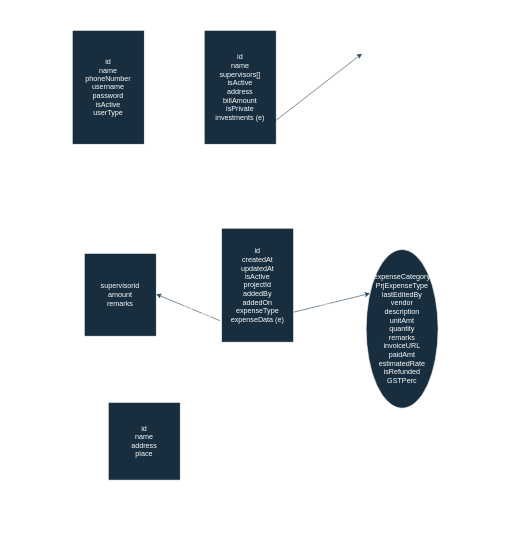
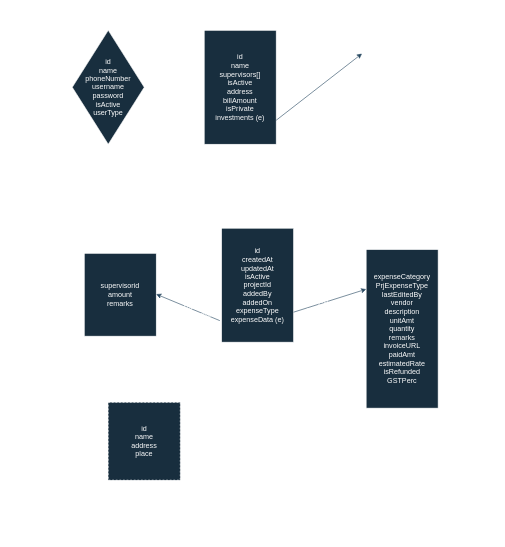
  <mxCell id="0" />
  <mxCell id="1" parent="0" />
  <mxCell id="2" value="" style="group;labelBackgroundColor=none;fontColor=#FFFFFF;" vertex="1" connectable="0" parent="1"><mxGeometry x="120" y="20" width="120" height="220" as="geometry" /></mxCell>
- <mxCell id="3" value="id&lt;br&gt;name&lt;br&gt;phoneNumber&lt;br&gt;username&lt;br&gt;password&lt;br&gt;isActive&lt;br&gt;userType" style="rounded=0;whiteSpace=wrap;html=1;labelBackgroundColor=none;fillColor=#182E3E;strokeColor=#FFFFFF;fontColor=#FFFFFF;" vertex="1" parent="2"><mxGeometry y="30" width="120" height="190" as="geometry" /></mxCell>
+ <mxCell id="3" value="id&lt;br&gt;name&lt;br&gt;phoneNumber&lt;br&gt;username&lt;br&gt;password&lt;br&gt;isActive&lt;br&gt;userType" style="rhombus;whiteSpace=wrap;html=1;labelBackgroundColor=none;fillColor=#182E3E;strokeColor=#FFFFFF;fontColor=#FFFFFF;" vertex="1" parent="2"><mxGeometry y="30" width="120" height="190" as="geometry" /></mxCell>
  <mxCell id="4" value="user" style="text;html=1;align=center;verticalAlign=middle;resizable=0;points=[];autosize=1;strokeColor=none;fillColor=none;labelBackgroundColor=none;fontColor=#FFFFFF;" vertex="1" parent="2"><mxGeometry width="50" height="30" as="geometry" /></mxCell>
  <mxCell id="5" value="admin&lt;br&gt;supervisor&lt;br&gt;investor" style="text;html=1;align=center;verticalAlign=middle;resizable=0;points=[];autosize=1;strokeColor=none;fillColor=none;labelBackgroundColor=none;fontColor=#FFFFFF;" vertex="1" parent="1"><mxGeometry x="20" y="60" width="80" height="60" as="geometry" /></mxCell>
  <mxCell id="6" value="" style="group;labelBackgroundColor=none;fontColor=#FFFFFF;" vertex="1" connectable="0" parent="1"><mxGeometry x="340" y="20" width="120" height="220" as="geometry" /></mxCell>
  <mxCell id="7" value="id&lt;br&gt;name&lt;br&gt;supervisors[]&lt;br&gt;isActive&lt;br&gt;address&lt;br&gt;billAmount&lt;br&gt;isPrivate&lt;br&gt;investments (e)" style="rounded=0;whiteSpace=wrap;html=1;labelBackgroundColor=none;fillColor=#182E3E;strokeColor=#FFFFFF;fontColor=#FFFFFF;" vertex="1" parent="6"><mxGeometry y="30" width="120" height="190" as="geometry" /></mxCell>
  <mxCell id="8" value="project" style="text;html=1;align=center;verticalAlign=middle;resizable=0;points=[];autosize=1;strokeColor=none;fillColor=none;labelBackgroundColor=none;fontColor=#FFFFFF;" vertex="1" parent="6"><mxGeometry x="-5" width="60" height="30" as="geometry" /></mxCell>
  <mxCell id="9" value="" style="group;labelBackgroundColor=none;fontColor=#FFFFFF;" vertex="1" connectable="0" parent="1"><mxGeometry x="369" y="350" width="120" height="220" as="geometry" /></mxCell>
  <mxCell id="10" value="id&lt;br&gt;createdAt&lt;br&gt;updatedAt&lt;br&gt;isActive&lt;br&gt;projectId&lt;br&gt;addedBy&lt;br&gt;addedOn&lt;br&gt;expenseType&lt;br&gt;expenseData (e)" style="rounded=0;whiteSpace=wrap;html=1;labelBackgroundColor=none;fillColor=#182E3E;strokeColor=#FFFFFF;fontColor=#FFFFFF;" vertex="1" parent="9"><mxGeometry y="30" width="120" height="190" as="geometry" /></mxCell>
  <mxCell id="11" value="expense" style="text;html=1;align=center;verticalAlign=middle;resizable=0;points=[];autosize=1;strokeColor=none;fillColor=none;labelBackgroundColor=none;fontColor=#FFFFFF;" vertex="1" parent="9"><mxGeometry x="-10" width="70" height="30" as="geometry" /></mxCell>
  <mxCell id="12" value="" style="group;labelBackgroundColor=none;fontColor=#FFFFFF;" vertex="1" connectable="0" parent="1"><mxGeometry x="610" y="390" width="120" height="290" as="geometry" /></mxCell>
- <mxCell id="13" value="expenseCategory&lt;br&gt;PrjExpenseType&lt;br&gt;lastEditedBy&lt;br&gt;vendor&lt;br&gt;description&lt;br&gt;unitAmt&lt;br&gt;quantity&lt;br&gt;remarks&lt;br&gt;invoiceURL&lt;br&gt;paidAmt&lt;br&gt;estimatedRate&lt;br&gt;isRefunded&lt;br&gt;GSTPerc" style="ellipse;whiteSpace=wrap;html=1;labelBackgroundColor=none;fillColor=#182E3E;strokeColor=#FFFFFF;fontColor=#FFFFFF;" vertex="1" parent="12"><mxGeometry y="25.588" width="120" height="264.412" as="geometry" /></mxCell>
+ <mxCell id="13" value="expenseCategory&lt;br&gt;PrjExpenseType&lt;br&gt;lastEditedBy&lt;br&gt;vendor&lt;br&gt;description&lt;br&gt;unitAmt&lt;br&gt;quantity&lt;br&gt;remarks&lt;br&gt;invoiceURL&lt;br&gt;paidAmt&lt;br&gt;estimatedRate&lt;br&gt;isRefunded&lt;br&gt;GSTPerc" style="rounded=0;whiteSpace=wrap;html=1;labelBackgroundColor=none;fillColor=#182E3E;strokeColor=#FFFFFF;fontColor=#FFFFFF;" vertex="1" parent="12"><mxGeometry y="25.588" width="120" height="264.412" as="geometry" /></mxCell>
  <mxCell id="14" value="" style="endArrow=classic;html=1;rounded=0;entryX=0;entryY=0.25;entryDx=0;entryDy=0;labelBackgroundColor=none;strokeColor=#23445D;fontColor=default;" edge="1" parent="1" target="13"><mxGeometry width="50" height="50" relative="1" as="geometry"><mxPoint x="489" y="520" as="sourcePoint" /><mxPoint x="539" y="470" as="targetPoint" /></mxGeometry></mxCell>
  <mxCell id="15" value="project&lt;br&gt;expense" style="edgeLabel;html=1;align=center;verticalAlign=middle;resizable=0;points=[];labelBackgroundColor=none;fontColor=#FFFFFF;" vertex="1" connectable="0" parent="14"><mxGeometry x="-0.316" y="-2" relative="1" as="geometry"><mxPoint as="offset" /></mxGeometry></mxCell>
  <mxCell id="16" value="credit&lt;br&gt;debit&lt;br&gt;refundable" style="text;html=1;align=center;verticalAlign=middle;resizable=0;points=[];autosize=1;strokeColor=none;fillColor=none;labelBackgroundColor=none;fontColor=#FFFFFF;" vertex="1" parent="1"><mxGeometry x="740" y="490" width="80" height="60" as="geometry" /></mxCell>
  <mxCell id="17" value="labour&lt;br&gt;material&lt;br&gt;vehicle&lt;br&gt;food" style="text;html=1;align=center;verticalAlign=middle;resizable=0;points=[];autosize=1;strokeColor=none;fillColor=none;labelBackgroundColor=none;fontColor=#FFFFFF;" vertex="1" parent="1"><mxGeometry x="740" y="570" width="70" height="70" as="geometry" /></mxCell>
  <mxCell id="18" value="" style="group;labelBackgroundColor=none;fontColor=#FFFFFF;" vertex="1" connectable="0" parent="1"><mxGeometry x="140" y="400" width="120" height="160" as="geometry" /></mxCell>
  <mxCell id="19" value="supervisorid&lt;br&gt;amount&lt;br&gt;remarks" style="rounded=0;whiteSpace=wrap;html=1;labelBackgroundColor=none;fillColor=#182E3E;strokeColor=#FFFFFF;fontColor=#FFFFFF;" vertex="1" parent="18"><mxGeometry y="21.818" width="120" height="138.182" as="geometry" /></mxCell>
  <mxCell id="20" value="" style="endArrow=classic;html=1;rounded=0;exitX=-0.025;exitY=0.811;exitDx=0;exitDy=0;exitPerimeter=0;labelBackgroundColor=none;strokeColor=#23445D;fontColor=default;" edge="1" parent="1" source="10"><mxGeometry width="50" height="50" relative="1" as="geometry"><mxPoint x="260" y="578" as="sourcePoint" /><mxPoint x="260" y="490" as="targetPoint" /></mxGeometry></mxCell>
  <mxCell id="21" value="supervisor&lt;br&gt;expense" style="edgeLabel;html=1;align=center;verticalAlign=middle;resizable=0;points=[];labelBackgroundColor=none;fontColor=#FFFFFF;" vertex="1" connectable="0" parent="20"><mxGeometry x="-0.316" y="-2" relative="1" as="geometry"><mxPoint as="offset" /></mxGeometry></mxCell>
  <mxCell id="22" value="createdAt&lt;br&gt;updatedAt&lt;br&gt;investorId&lt;br&gt;amount&lt;br&gt;remarks" style="text;html=1;align=center;verticalAlign=middle;resizable=0;points=[];autosize=1;strokeColor=none;fillColor=none;labelBackgroundColor=none;fontColor=#FFFFFF;" vertex="1" parent="1"><mxGeometry x="605" y="50" width="80" height="90" as="geometry" /></mxCell>
  <mxCell id="23" value="" style="endArrow=classic;html=1;rounded=0;entryX=-0.025;entryY=0.433;entryDx=0;entryDy=0;entryPerimeter=0;labelBackgroundColor=none;strokeColor=#23445D;fontColor=default;" edge="1" parent="1" target="22"><mxGeometry width="50" height="50" relative="1" as="geometry"><mxPoint x="460" y="200" as="sourcePoint" /><mxPoint x="510" y="150" as="targetPoint" /></mxGeometry></mxCell>
  <mxCell id="24" value="" style="group;labelBackgroundColor=none;fontColor=#FFFFFF;" vertex="1" connectable="0" parent="1"><mxGeometry x="180" y="650" width="120" height="150" as="geometry" /></mxCell>
- <mxCell id="25" value="id&lt;br&gt;name&lt;br&gt;address&lt;br&gt;place" style="rounded=0;whiteSpace=wrap;html=1;labelBackgroundColor=none;fillColor=#182E3E;strokeColor=#FFFFFF;fontColor=#FFFFFF;" vertex="1" parent="24"><mxGeometry y="20.455" width="120" height="129.545" as="geometry" /></mxCell>
+ <mxCell id="25" value="id&lt;br&gt;name&lt;br&gt;address&lt;br&gt;place" style="rounded=0;whiteSpace=wrap;html=1;labelBackgroundColor=none;fillColor=#182E3E;strokeColor=#FFFFFF;fontColor=#FFFFFF;dashed=1;" vertex="1" parent="24"><mxGeometry y="20.455" width="120" height="129.545" as="geometry" /></mxCell>
  <mxCell id="26" value="vendor" style="text;html=1;align=center;verticalAlign=middle;resizable=0;points=[];autosize=1;strokeColor=none;fillColor=none;labelBackgroundColor=none;fontColor=#FFFFFF;" vertex="1" parent="24"><mxGeometry y="-9.55" width="60" height="30" as="geometry" /></mxCell>
  <mxCell id="27" value="" style="group;labelBackgroundColor=none;fontColor=#FFFFFF;" vertex="1" connectable="0" parent="1"><mxGeometry x="420" y="740" width="120" height="150" as="geometry" /></mxCell>
  <mxCell id="28" value="Txn" style="text;html=1;align=center;verticalAlign=middle;resizable=0;points=[];autosize=1;strokeColor=none;fillColor=none;labelBackgroundColor=none;fontColor=#FFFFFF;" vertex="1" parent="27"><mxGeometry x="10" y="-9.55" width="40" height="30" as="geometry" /></mxCell>
